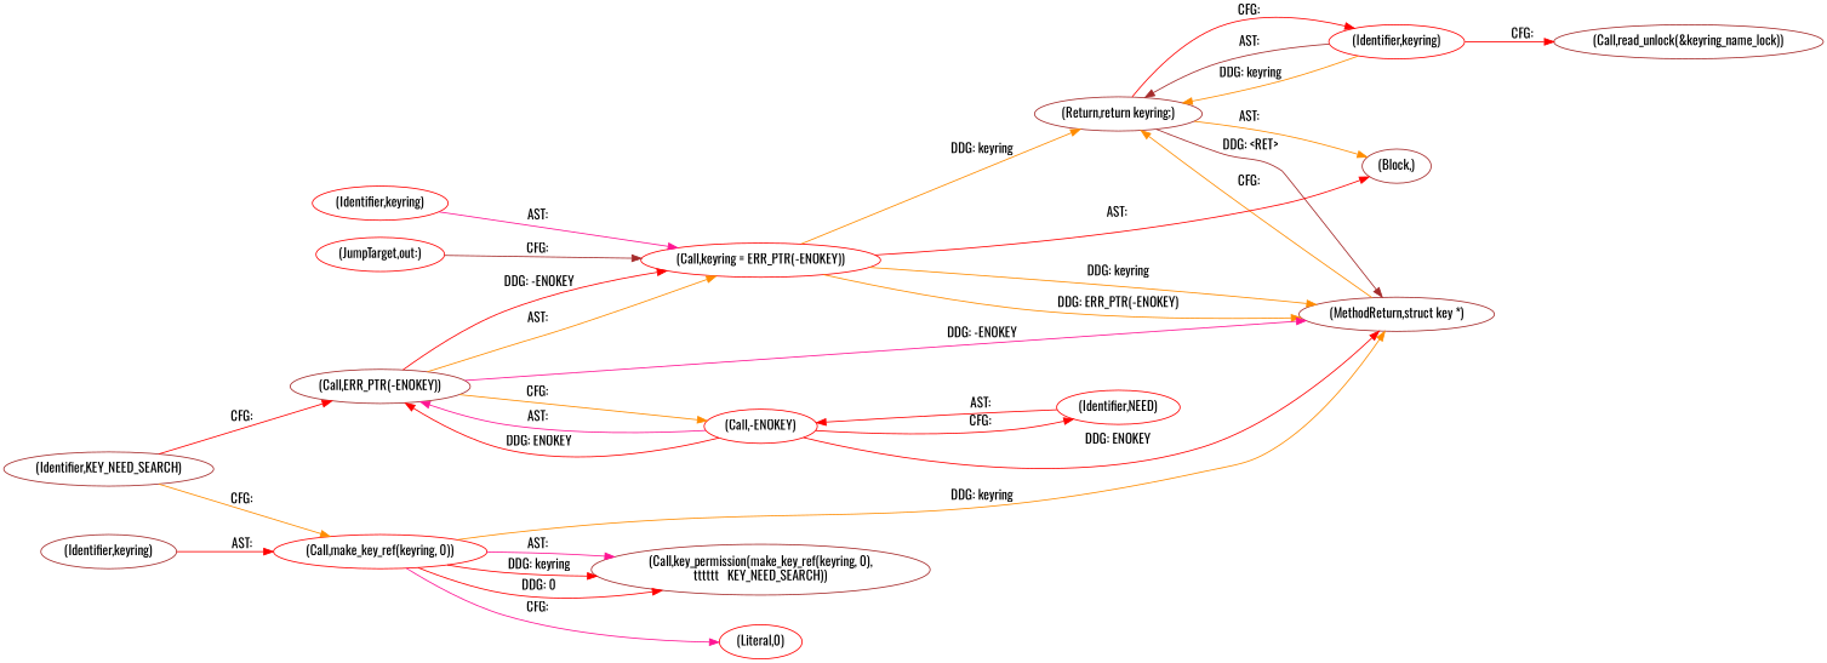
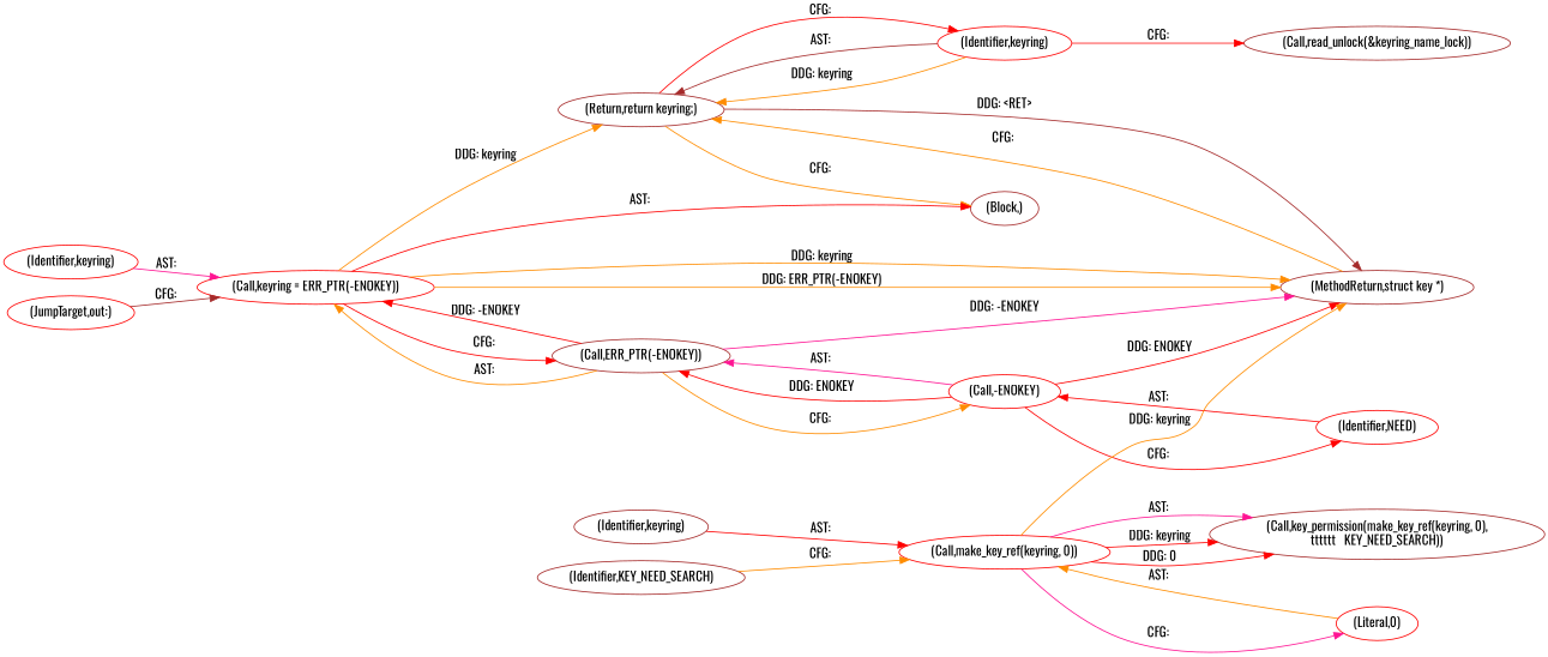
  digraph {
    fontname=Oswald
    rankdir=LR
    node [color=brown fontname=Oswald]
    edge [color=red fontname=Oswald]
    n1 [label="(Return,return keyring;)"]
    n2 [color=red label="(Identifier,keyring)"]
    n3 [label="(MethodReturn,struct key *)"]
    n4 [label="(Block,)"]
    n5 [label="(Call,read_unlock(&keyring_name_lock))"]
    n6 [color=red label="(Call,keyring = ERR_PTR(-ENOKEY))"]
    n7 [label="(Call,ERR_PTR(-ENOKEY))"]
    n8 [color=red label="(Call,-ENOKEY)"]
    n9 [color=red label="(Identifier,NEED)"]
    n10 [color=red label="(Call,make_key_ref(keyring, 0))"]
    n11 [color=red label="(Literal,0)"]
    n12 [label="(Call,key_permission(make_key_ref(keyring, 0),\n\t\t\t\t\t\t   KEY_NEED_SEARCH))"]
    n13 [color=red label="(Identifier,keyring)"]
    n14 [color=red label="(JumpTarget,out:)"]
    n15 [label="(Identifier,KEY_NEED_SEARCH)"]
    n16 [label="(Identifier,keyring)"]
    n1 -> n2 [label="CFG: "]
    n1 -> n3 [color=brown label="DDG: <RET>"]
-   n1 -> n4 [color=darkorange label="AST: "]
+   n1 -> n4 [color=darkorange label="CFG: "]
    n2 -> n1 [color=brown label="AST: "]
    n2 -> n1 [color=darkorange label="DDG: keyring"]
    n2 -> n5 [label="CFG: "]
    n3 -> n1 [color=darkorange label="CFG: "]
    n6 -> n1 [color=darkorange label="DDG: keyring"]
    n6 -> n3 [color=darkorange label="DDG: keyring"]
    n6 -> n3 [color=darkorange label="DDG: ERR_PTR(-ENOKEY)"]
    n6 -> n4 [label="AST: "]
-   n15 -> n7 [label="CFG: "]
+   n6 -> n7 [label="CFG: "]
    n7 -> n3 [color=deeppink label="DDG: -ENOKEY"]
    n7 -> n6 [color=darkorange label="AST: "]
    n7 -> n6 [label="DDG: -ENOKEY"]
    n7 -> n8 [color=darkorange label="CFG: "]
    n8 -> n3 [label="DDG: ENOKEY"]
    n8 -> n7 [color=deeppink label="AST: "]
    n8 -> n7 [label="DDG: ENOKEY"]
    n8 -> n9 [label="CFG: "]
    n9 -> n8 [label="AST: "]
    n10 -> n3 [color=darkorange label="DDG: keyring"]
    n10 -> n11 [color=deeppink label="CFG: "]
    n10 -> n12 [color=deeppink label="AST: "]
    n10 -> n12 [label="DDG: keyring"]
    n10 -> n12 [label="DDG: 0"]
+   n11 -> n10 [color=darkorange label="AST: "]
    n13 -> n6 [color=deeppink label="AST: "]
    n14 -> n6 [color=brown label="CFG: "]
    n15 -> n10 [color=darkorange label="CFG: "]
    n16 -> n10 [label="AST: "]
  }
